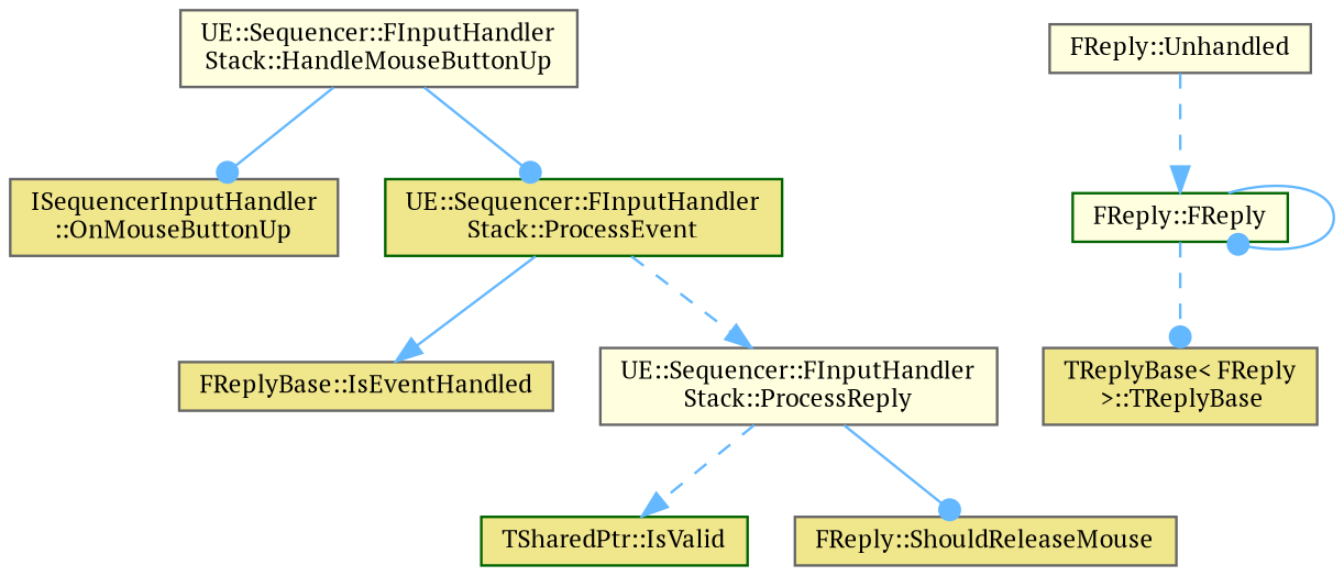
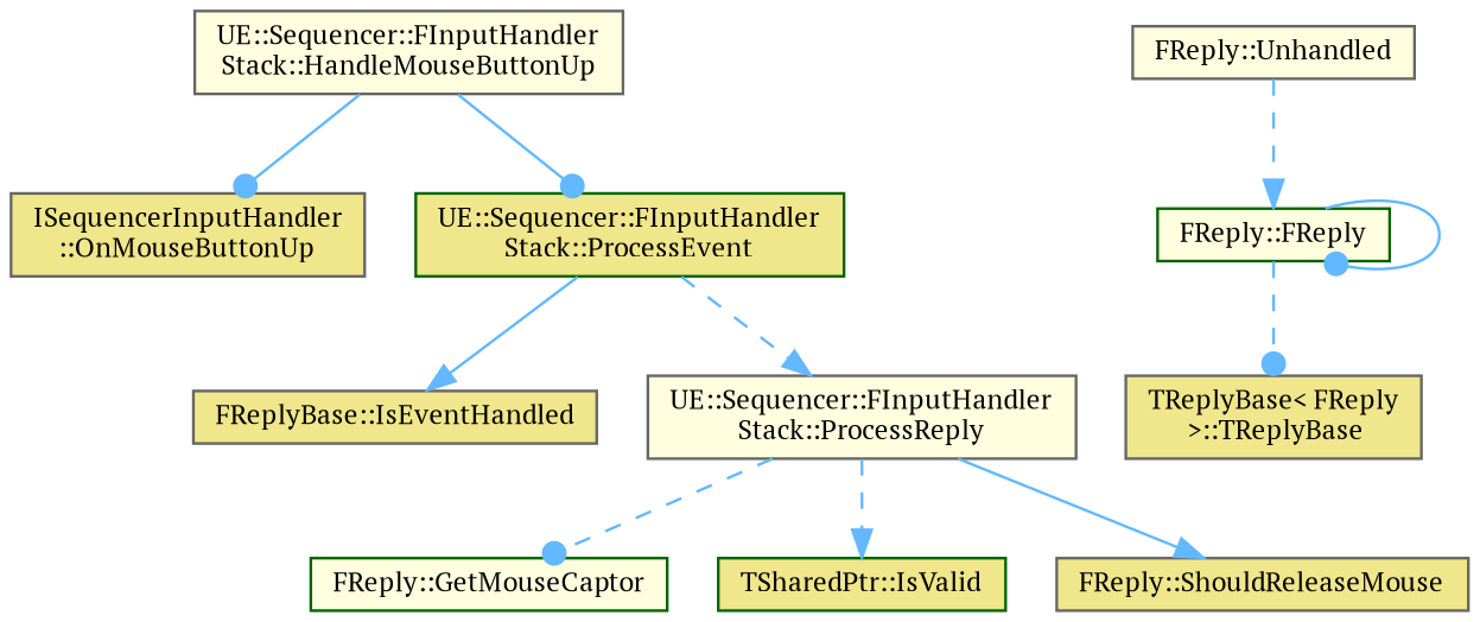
  digraph {
    fontname="PT Serif"
    rankdir=TB
    node [color=gray40 fillcolor=khaki fontname="PT Serif" fontsize=10 shape=box style=filled]
    edge [arrowhead=dot color=steelblue1 fontname="PT Serif" fontsize=10 labelfontname=Helvetica labelfontsize=10 style=solid]
    n1 [fillcolor=lightyellow fontcolor=black height=0.2 label="UE::Sequencer::FInputHandler\lStack::HandleMouseButtonUp" width=0.4]
    n2 [height=0.2 label="ISequencerInputHandler\l::OnMouseButtonUp" width=0.4]
    n3 [color=darkgreen height=0.2 label="UE::Sequencer::FInputHandler\lStack::ProcessEvent" width=0.4]
    n4 [height=0.2 label="FReplyBase::IsEventHandled" width=0.4]
    n5 [fillcolor=lightyellow height=0.2 label="UE::Sequencer::FInputHandler\lStack::ProcessReply" width=0.4]
+   n6 [color=darkgreen fillcolor=lightyellow height=0.2 label="FReply::GetMouseCaptor" width=0.4]
    n7 [color=darkgreen height=0.2 label="TSharedPtr::IsValid" width=0.4]
    n8 [height=0.2 label="FReply::ShouldReleaseMouse" width=0.4]
    n9 [fillcolor=lightyellow height=0.2 label="FReply::Unhandled" width=0.4]
    n10 [color=darkgreen fillcolor=lightyellow height=0.2 label="FReply::FReply" width=0.4]
    n11 [height=0.2 label="TReplyBase\< FReply\l \>::TReplyBase" width=0.4]
    n1 -> n2
    n1 -> n3
    n3 -> n4 [arrowhead=normal]
    n3 -> n5 [arrowhead=normal style=dashed]
+   n5 -> n6 [style=dashed]
    n5 -> n7 [arrowhead=normal style=dashed]
-   n5 -> n8
+   n5 -> n8 [arrowhead=normal]
    n9 -> n10 [arrowhead=normal style=dashed]
    n10 -> n10
    n10 -> n11 [style=dashed]
  }
